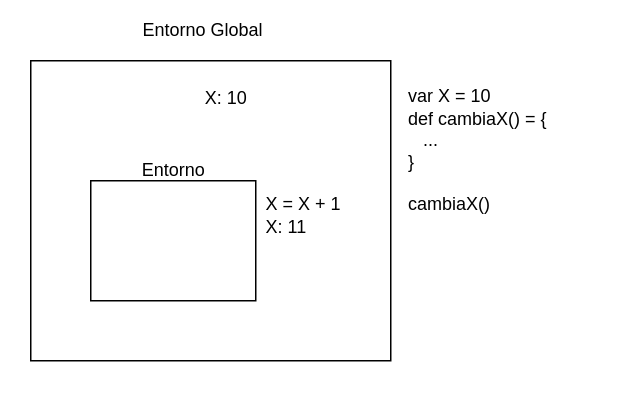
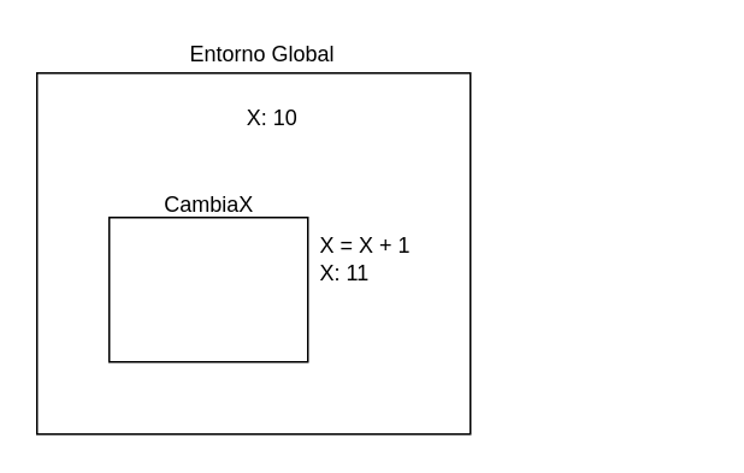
  <mxCell id="0" />
  <mxCell id="1" parent="0" />
  <mxCell id="2" value="" style="rounded=0;whiteSpace=wrap;html=1;" vertex="1" parent="1"><mxGeometry x="20" y="40" width="240" height="200" as="geometry" /></mxCell>
- <mxCell id="3" value="Entorno Global" style="text;html=1;strokeColor=none;fillColor=none;align=center;verticalAlign=middle;whiteSpace=wrap;overflow=hidden;" vertex="1" parent="1"><mxGeometry x="90" y="10" width="90" height="20" as="geometry" /></mxCell>
+ <mxCell id="3" value="Entorno Global" style="text;html=1;strokeColor=none;fillColor=none;align=center;verticalAlign=middle;whiteSpace=wrap;overflow=hidden;" vertex="1" parent="1"><mxGeometry x="100" y="20" width="90" height="20" as="geometry" /></mxCell>
  <mxCell id="4" value="X: 10" style="text;html=1;align=center;verticalAlign=middle;resizable=0;points=[];autosize=1;strokeColor=none;fillColor=none;" vertex="1" parent="1"><mxGeometry x="125" y="50" width="50" height="30" as="geometry" /></mxCell>
  <mxCell id="5" value="" style="rounded=0;whiteSpace=wrap;html=1;" vertex="1" parent="1"><mxGeometry x="60" y="120" width="110" height="80" as="geometry" /></mxCell>
- <mxCell id="6" value="Entorno" style="text;html=1;align=center;verticalAlign=middle;resizable=0;points=[];autosize=1;strokeColor=none;fillColor=none;" vertex="1" parent="1"><mxGeometry x="80" y="98" width="70" height="30" as="geometry" /></mxCell>
+ <mxCell id="6" value="CambiaX" style="text;html=1;align=center;verticalAlign=middle;resizable=0;points=[];autosize=1;strokeColor=none;fillColor=none;" vertex="1" parent="1"><mxGeometry x="80" y="98" width="70" height="30" as="geometry" /></mxCell>
  <mxCell id="7" value="X = X + 1&lt;div&gt;&lt;span style=&quot;background-color: transparent; color: light-dark(rgb(0, 0, 0), rgb(255, 255, 255));&quot;&gt;X: 11&lt;/span&gt;&lt;/div&gt;" style="text;html=1;align=left;verticalAlign=middle;resizable=0;points=[];autosize=1;strokeColor=none;fillColor=none;" vertex="1" parent="1"><mxGeometry x="175" y="123" width="70" height="40" as="geometry" /></mxCell>
- <mxCell id="8" value="var X = 10&lt;div&gt;def cambiaX() = {&lt;/div&gt;&lt;div&gt;&amp;nbsp; &amp;nbsp;...&lt;/div&gt;&lt;div&gt;}&lt;/div&gt;&lt;div&gt;&lt;br&gt;&lt;/div&gt;&lt;div&gt;cambiaX()&lt;/div&gt;" style="text;html=1;align=left;verticalAlign=middle;resizable=0;points=[];autosize=1;strokeColor=none;fillColor=none;" vertex="1" parent="1"><mxGeometry x="270" y="50" width="120" height="100" as="geometry" /></mxCell>
